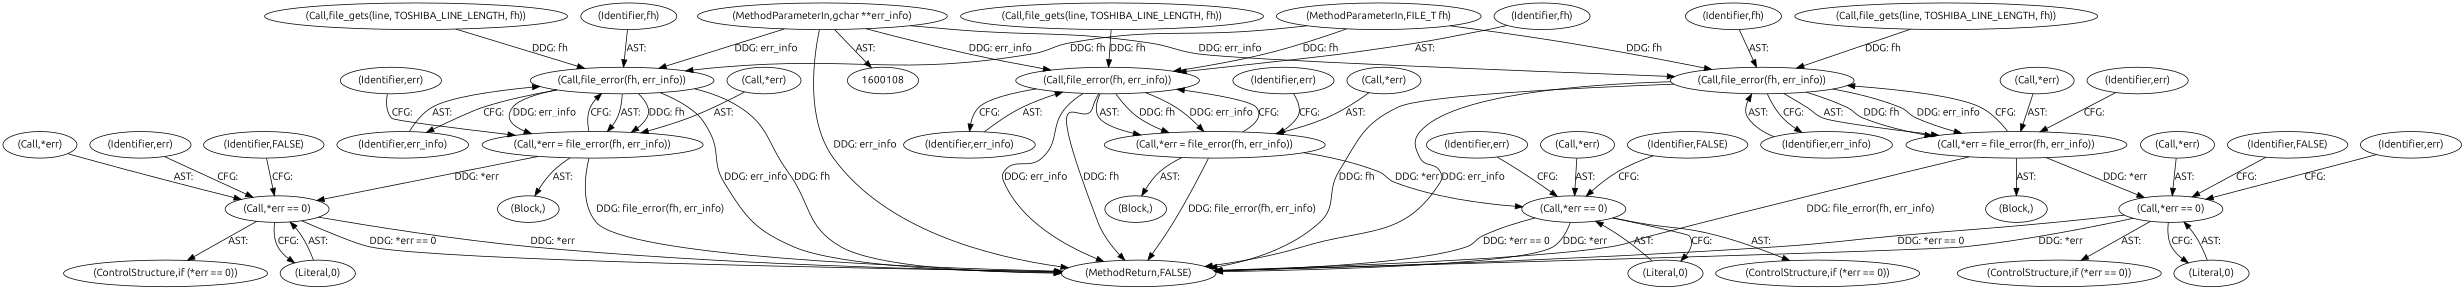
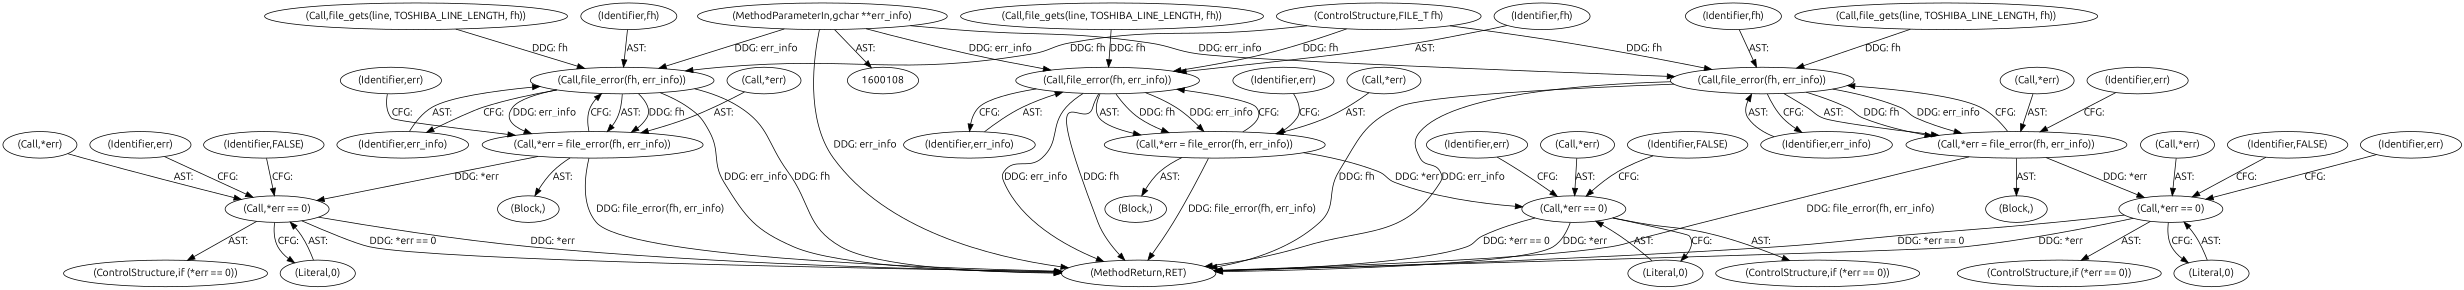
  digraph {
    fontname=Ubuntu
    node [fontname=Ubuntu]
    edge [fontname=Ubuntu]
    n1 [label="(MethodParameterIn,gchar **err_info)"]
    n2 [label="(Call,file_error(fh, err_info))"]
    n3 [label="(Call,file_error(fh, err_info))"]
    n4 [label="(Call,file_error(fh, err_info))"]
-   n5 [label="(MethodReturn,FALSE)"]
+   n5 [label="(MethodReturn,RET)"]
    n6 [label=1600108]
    n7 [label="(Call,*err = file_error(fh, err_info))"]
    n8 [label="(Identifier,err_info)"]
    n9 [label="(Call,*err = file_error(fh, err_info))"]
    n10 [label="(Identifier,err_info)"]
    n11 [label="(Call,*err = file_error(fh, err_info))"]
    n12 [label="(Identifier,err_info)"]
    n13 [label="(Call,*err == 0)"]
    n14 [label="(Block,)"]
    n15 [label="(ControlStructure,if (*err == 0))"]
    n16 [label="(Literal,0)"]
    n17 [label="(Call,*err == 0)"]
    n18 [label="(Block,)"]
    n19 [label="(ControlStructure,if (*err == 0))"]
    n20 [label="(Literal,0)"]
    n21 [label="(Call,*err == 0)"]
    n22 [label="(Block,)"]
    n23 [label="(ControlStructure,if (*err == 0))"]
    n24 [label="(Literal,0)"]
    n25 [label="(Identifier,fh)"]
    n26 [label="(Call,file_gets(line, TOSHIBA_LINE_LENGTH, fh))"]
    n27 [label="(Identifier,err)"]
    n28 [label="(Identifier,err)"]
    n29 [label="(Call,*err)"]
    n30 [label="(Call,file_gets(line, TOSHIBA_LINE_LENGTH, fh))"]
    n31 [label="(Identifier,FALSE)"]
    n32 [label="(Identifier,err)"]
    n33 [label="(Call,*err)"]
    n34 [label="(Call,*err)"]
    n35 [label="(Identifier,err)"]
    n36 [label="(Identifier,FALSE)"]
    n37 [label="(Call,*err)"]
    n38 [label="(Identifier,err)"]
-   n39 [label="(MethodParameterIn,FILE_T fh)"]
+   n39 [label="(ControlStructure,FILE_T fh)"]
    n40 [label="(Call,file_gets(line, TOSHIBA_LINE_LENGTH, fh))"]
    n41 [label="(Identifier,err)"]
    n42 [label="(Identifier,fh)"]
    n43 [label="(Identifier,fh)"]
    n44 [label="(Identifier,FALSE)"]
    n45 [label="(Call,*err)"]
    n46 [label="(Call,*err)"]
    n1 -> n2 [label="DDG: err_info"]
    n1 -> n3 [label="DDG: err_info"]
    n1 -> n4 [label="DDG: err_info"]
    n1 -> n5 [label="DDG: err_info"]
    n1 -> n6 [label="AST: "]
    n2 -> n5 [label="DDG: err_info"]
    n2 -> n5 [label="DDG: fh"]
    n2 -> n7 [label="AST: "]
    n2 -> n7 [label="DDG: fh"]
    n2 -> n7 [label="DDG: err_info"]
    n2 -> n8 [label="CFG: "]
    n3 -> n5 [label="DDG: err_info"]
    n3 -> n5 [label="DDG: fh"]
    n3 -> n9 [label="AST: "]
    n3 -> n9 [label="DDG: fh"]
    n3 -> n9 [label="DDG: err_info"]
    n3 -> n10 [label="CFG: "]
    n4 -> n5 [label="DDG: fh"]
    n4 -> n5 [label="DDG: err_info"]
    n4 -> n11 [label="AST: "]
    n4 -> n11 [label="DDG: fh"]
    n4 -> n11 [label="DDG: err_info"]
    n4 -> n12 [label="CFG: "]
    n7 -> n2 [label="CFG: "]
    n7 -> n5 [label="DDG: file_error(fh, err_info)"]
    n7 -> n13 [label="DDG: *err"]
    n7 -> n14 [label="AST: "]
    n8 -> n2 [label="AST: "]
    n9 -> n3 [label="CFG: "]
    n9 -> n5 [label="DDG: file_error(fh, err_info)"]
    n9 -> n17 [label="DDG: *err"]
    n9 -> n18 [label="AST: "]
    n10 -> n3 [label="AST: "]
    n11 -> n4 [label="CFG: "]
    n11 -> n5 [label="DDG: file_error(fh, err_info)"]
    n11 -> n21 [label="DDG: *err"]
    n11 -> n22 [label="AST: "]
    n12 -> n4 [label="AST: "]
    n13 -> n5 [label="DDG: *err"]
    n13 -> n5 [label="DDG: *err == 0"]
    n13 -> n15 [label="AST: "]
    n13 -> n16 [label="CFG: "]
    n16 -> n13 [label="AST: "]
    n17 -> n5 [label="DDG: *err"]
    n17 -> n5 [label="DDG: *err == 0"]
    n17 -> n19 [label="AST: "]
    n17 -> n20 [label="CFG: "]
    n20 -> n17 [label="AST: "]
    n21 -> n5 [label="DDG: *err == 0"]
    n21 -> n5 [label="DDG: *err"]
    n21 -> n23 [label="AST: "]
    n21 -> n24 [label="CFG: "]
    n24 -> n21 [label="AST: "]
    n25 -> n4 [label="AST: "]
    n26 -> n2 [label="DDG: fh"]
    n27 -> n17 [label="CFG: "]
    n28 -> n7 [label="CFG: "]
    n29 -> n17 [label="AST: "]
    n30 -> n3 [label="DDG: fh"]
    n31 -> n21 [label="CFG: "]
    n32 -> n13 [label="CFG: "]
    n33 -> n7 [label="AST: "]
    n34 -> n9 [label="AST: "]
    n35 -> n9 [label="CFG: "]
    n36 -> n17 [label="CFG: "]
    n37 -> n11 [label="AST: "]
    n38 -> n21 [label="CFG: "]
    n39 -> n2 [label="DDG: fh"]
    n39 -> n3 [label="DDG: fh"]
    n39 -> n4 [label="DDG: fh"]
    n40 -> n4 [label="DDG: fh"]
    n41 -> n11 [label="CFG: "]
    n42 -> n3 [label="AST: "]
    n43 -> n2 [label="AST: "]
    n44 -> n13 [label="CFG: "]
    n45 -> n21 [label="AST: "]
    n46 -> n13 [label="AST: "]
  }
